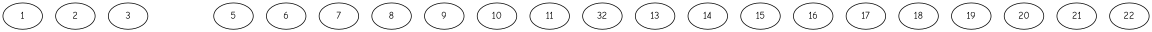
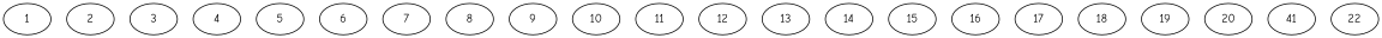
  digraph {
    fontname="Comic Neue"
    node [Weight=38 fontname="Comic Neue"]
    1 [Weight=20]
    2 [Weight=22]
    3 [Weight=31]
+   4
    5
    6 [Weight=31]
    7 [Weight=14]
    8 [Weight=26]
    9 [Weight=27]
    10
    11 [Weight=27]
-   12 [Weight=30 label=32]
+   12 [Weight=30]
    13 [Weight=24]
    14 [Weight=23]
    15 [Weight=36]
    16 [Weight=21]
    17 [Weight=15]
    18 [Weight=27]
    19 [Weight=34]
    20 [Weight=23]
-   21 [Weight=26]
+   21 [Weight=26 label=41]
    22 [Weight=14]
  }
